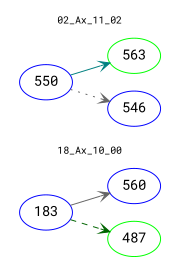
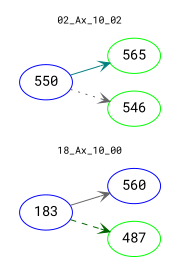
  digraph {
    fontname="Roboto Mono"
    rankdir=LR
    node [color=blue fontname="Roboto Mono"]
    edge [arrowhead=vee color=gray40 fontname="Roboto Mono" style=solid]
    n1 [label=183]
    n2 [color=green label=487]
    n3 [label=560]
    n4 [label=550]
-   n5 [label=546]
-   n6 [color=green label=563]
+   n5 [color=green label=546]
+   n6 [color=green label=565]
    subgraph cluster_1 {
      color=white
      fontsize=10
      label="18_Ax_10_00"
      n1
      n2
      n3
    }
    subgraph cluster_2 {
      color=white
      fontsize=10
-     label="02_Ax_11_02"
+     label="02_Ax_10_02"
      n4
      n5
      n6
    }
    n1 -> n2 [color=darkgreen style=dashed]
    n1 -> n3
    n4 -> n5 [style=dotted]
    n4 -> n6 [color=teal]
  }
